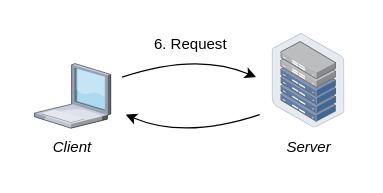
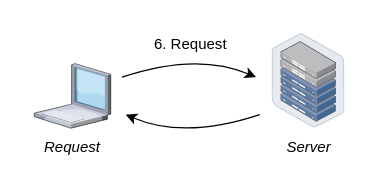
  <mxCell id="0" />
  <mxCell id="1" parent="0" />
  <mxCell id="2" value="" style="image;points=[];aspect=fixed;html=1;align=center;shadow=0;dashed=0;image=img/lib/allied_telesis/storage/Datacenter_Server_Half_Rack_ToR.svg;" vertex="1" parent="1"><mxGeometry x="217" y="26.19" width="58.2" height="75.62" as="geometry" /></mxCell>
  <mxCell id="3" value="" style="verticalLabelPosition=bottom;sketch=0;aspect=fixed;html=1;verticalAlign=top;strokeColor=none;align=center;outlineConnect=0;shape=mxgraph.citrix.laptop_1;" vertex="1" parent="1"><mxGeometry x="27" y="50.19" width="61" height="51.62" as="geometry" /></mxCell>
  <mxCell id="4" value="" style="curved=1;endArrow=classic;html=1;rounded=0;strokeColor=default;entryX=-0.046;entryY=0.26;entryDx=0;entryDy=0;entryPerimeter=0;" edge="1" parent="1"><mxGeometry width="50" height="50" relative="1" as="geometry"><mxPoint x="207" y="91" as="sourcePoint" /><mxPoint x="100" y="91" as="targetPoint" /><Array as="points"><mxPoint x="147" y="111" /></Array></mxGeometry></mxCell>
  <mxCell id="5" value="" style="curved=1;endArrow=classic;html=1;rounded=0;strokeColor=default;entryX=-0.046;entryY=0.26;entryDx=0;entryDy=0;entryPerimeter=0;" edge="1" parent="1"><mxGeometry width="50" height="50" relative="1" as="geometry"><mxPoint x="97" y="61" as="sourcePoint" /><mxPoint x="204" y="61" as="targetPoint" /><Array as="points"><mxPoint x="157" y="41" /></Array></mxGeometry></mxCell>
  <mxCell id="6" value="6. Request" style="text;html=1;strokeColor=none;fillColor=none;align=center;verticalAlign=middle;whiteSpace=wrap;rounded=0;" vertex="1" parent="1"><mxGeometry x="117" y="20.19" width="70" height="30" as="geometry" /></mxCell>
- <mxCell id="7" value="&lt;i&gt;Client&lt;/i&gt;" style="text;html=1;strokeColor=none;fillColor=none;align=center;verticalAlign=middle;whiteSpace=wrap;rounded=0;" vertex="1" parent="1"><mxGeometry x="20" y="101.81" width="75" height="30" as="geometry" /></mxCell>
+ <mxCell id="7" value="&lt;i&gt;Request&lt;/i&gt;" style="text;html=1;strokeColor=none;fillColor=none;align=center;verticalAlign=middle;whiteSpace=wrap;rounded=0;" vertex="1" parent="1"><mxGeometry x="20" y="101.81" width="75" height="30" as="geometry" /></mxCell>
  <mxCell id="8" value="&lt;i&gt;Server&lt;/i&gt;" style="text;html=1;strokeColor=none;fillColor=none;align=center;verticalAlign=middle;whiteSpace=wrap;rounded=0;" vertex="1" parent="1"><mxGeometry x="208.6" y="101.81" width="75" height="30" as="geometry" /></mxCell>
